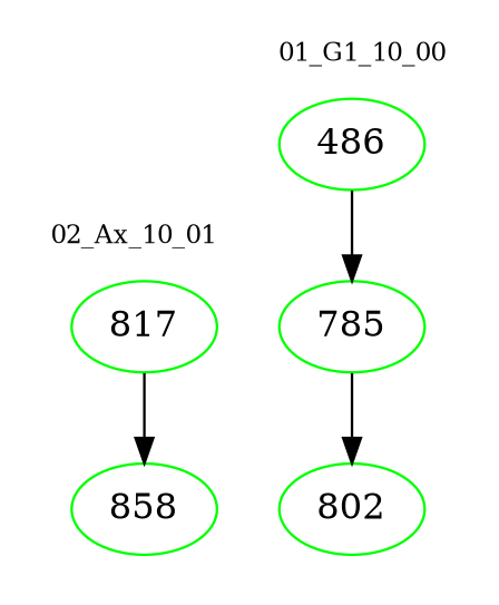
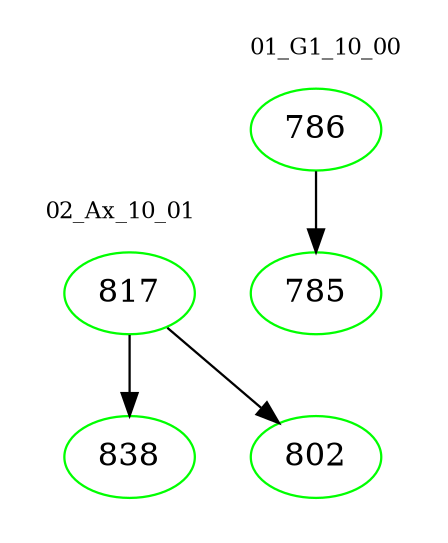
  digraph {
    node [color=green]
    edge [color=black]
    n1 [label=817]
-   n2 [label=858]
-   n3 [label=486]
+   n2 [label=838]
+   n3 [label=786]
    n4 [label=785]
    n5 [label=802]
    subgraph cluster_1 {
      color=white
      fontsize=10
      label="02_Ax_10_01"
      n1
      n2
    }
    subgraph cluster_2 {
      color=white
      fontsize=10
      label="01_G1_10_00"
      n3
      n4
      n5
    }
    n1 -> n2
    n3 -> n4
-   n4 -> n5
+   n1 -> n5
  }
